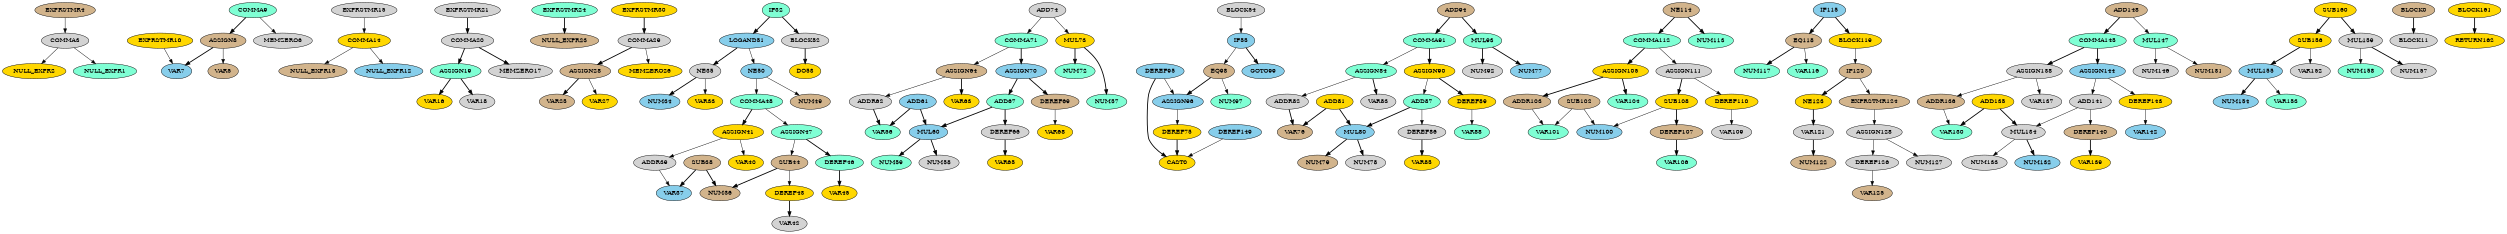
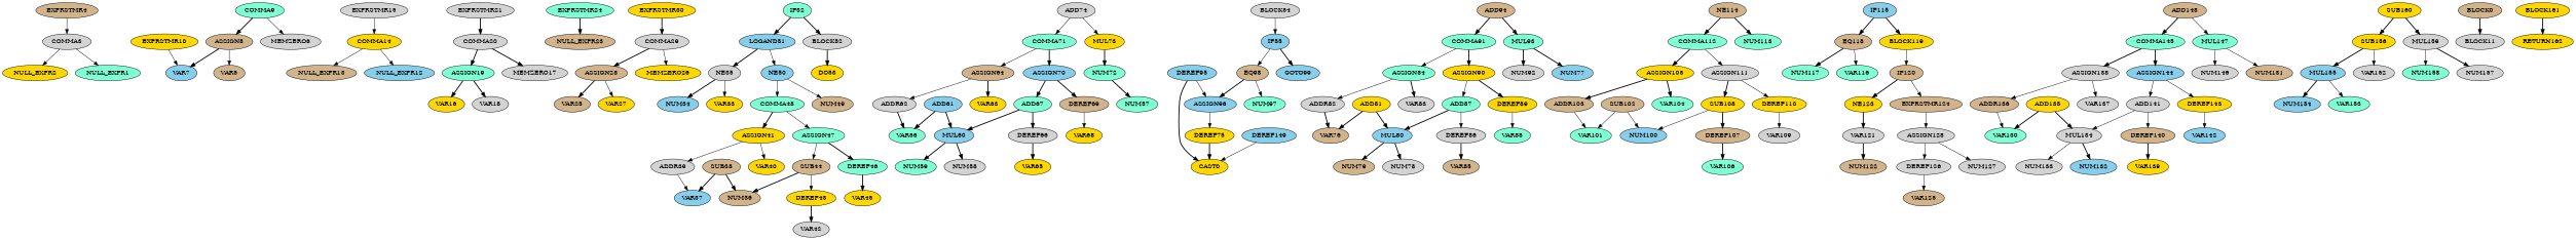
  digraph {
    node [fillcolor=lightgrey style=filled]
    edge [style=bold]
    NULL_EXPR2 [fillcolor=gold]
    COMMA3
    NULL_EXPR1 [fillcolor=aquamarine]
    EXPRSTMR4 [fillcolor=tan]
    ASSIGN8 [fillcolor=tan]
    VAR5 [fillcolor=tan]
    VAR7 [fillcolor=skyblue]
    COMMA9 [fillcolor=aquamarine]
    MEMZERO6
    EXPRSTMR10 [fillcolor=gold]
    COMMA14 [fillcolor=gold]
    NULL_EXPR13 [fillcolor=tan]
    NULL_EXPR12 [fillcolor=skyblue]
    EXPRSTMR15
    ASSIGN19 [fillcolor=aquamarine]
    VAR16 [fillcolor=gold]
    VAR18
    COMMA20
    MEMZERO17
    EXPRSTMR21
    EXPRSTMR24 [fillcolor=aquamarine]
    NULL_EXPR23 [fillcolor=tan]
    ASSIGN28 [fillcolor=tan]
    VAR25 [fillcolor=tan]
    VAR27 [fillcolor=gold]
    COMMA29
    MEMZERO26 [fillcolor=gold]
    EXPRSTMR30 [fillcolor=gold]
    NUM34 [fillcolor=skyblue]
    NE35
    VAR33 [fillcolor=gold]
    SUB38 [fillcolor=tan]
    NUM36 [fillcolor=tan]
    VAR37 [fillcolor=skyblue]
    ADDR39
    ASSIGN41 [fillcolor=gold]
    VAR40 [fillcolor=gold]
    DEREF43 [fillcolor=gold]
    VAR42
    SUB44 [fillcolor=tan]
    DEREF46 [fillcolor=aquamarine]
    VAR45 [fillcolor=gold]
    ASSIGN47 [fillcolor=aquamarine]
    COMMA48 [fillcolor=aquamarine]
    NE50 [fillcolor=skyblue]
    NUM49 [fillcolor=tan]
    LOGAND51 [fillcolor=skyblue]
    IF32 [fillcolor=aquamarine]
    BLOCK52
    DO53 [fillcolor=gold]
    MUL60 [fillcolor=skyblue]
    NUM59 [fillcolor=aquamarine]
    NUM58
    ADD61 [fillcolor=skyblue]
    VAR56 [fillcolor=aquamarine]
    ADDR62
    ASSIGN64 [fillcolor=tan]
    VAR63 [fillcolor=gold]
    VAR65 [fillcolor=gold]
    DEREF66
    ADD67 [fillcolor=aquamarine]
    DEREF69 [fillcolor=tan]
    VAR68 [fillcolor=gold]
    ASSIGN70 [fillcolor=skyblue]
    COMMA71 [fillcolor=aquamarine]
    MUL73 [fillcolor=gold]
    NUM72 [fillcolor=aquamarine]
    NUM57 [fillcolor=aquamarine]
    ADD74
    DEREF75 [fillcolor=gold]
    CAST0 [fillcolor=gold]
    MUL80 [fillcolor=skyblue]
    NUM79 [fillcolor=tan]
    NUM78
    ADD81 [fillcolor=gold]
    VAR76 [fillcolor=tan]
    ADDR82
    ASSIGN84 [fillcolor=aquamarine]
    VAR83
-   VAR85 [fillcolor=gold]
+   VAR85 [fillcolor=tan]
    DEREF86
    ADD87 [fillcolor=aquamarine]
    DEREF89 [fillcolor=gold]
    VAR88 [fillcolor=aquamarine]
    ASSIGN90 [fillcolor=gold]
    COMMA91 [fillcolor=aquamarine]
    MUL93 [fillcolor=aquamarine]
    NUM92
    NUM77 [fillcolor=skyblue]
    ADD94 [fillcolor=tan]
    DEREF95 [fillcolor=skyblue]
    ASSIGN96 [fillcolor=skyblue]
    EQ98 [fillcolor=tan]
    NUM97 [fillcolor=aquamarine]
    IF55 [fillcolor=skyblue]
    GOTO99 [fillcolor=skyblue]
    BLOCK54
    SUB102 [fillcolor=tan]
    NUM100 [fillcolor=skyblue]
    VAR101 [fillcolor=aquamarine]
    ADDR103 [fillcolor=tan]
    ASSIGN105 [fillcolor=gold]
    VAR104 [fillcolor=aquamarine]
    DEREF107 [fillcolor=tan]
    VAR106 [fillcolor=aquamarine]
    SUB108 [fillcolor=gold]
    DEREF110 [fillcolor=gold]
    VAR109
    ASSIGN111
    COMMA112 [fillcolor=aquamarine]
    NE114 [fillcolor=tan]
    NUM113 [fillcolor=aquamarine]
    EQ118 [fillcolor=tan]
    NUM117 [fillcolor=aquamarine]
    VAR116 [fillcolor=aquamarine]
    IF115 [fillcolor=skyblue]
    BLOCK119 [fillcolor=gold]
    IF120 [fillcolor=tan]
    NE123 [fillcolor=gold]
    VAR121
    NUM122 [fillcolor=tan]
    EXPRSTMR124 [fillcolor=tan]
    ASSIGN128
    VAR125 [fillcolor=tan]
    DEREF126
    NUM127
    MUL134
    NUM133
    NUM132 [fillcolor=skyblue]
    ADD135 [fillcolor=gold]
    VAR130 [fillcolor=aquamarine]
    ADDR136 [fillcolor=tan]
    ASSIGN138
    VAR137
    DEREF140 [fillcolor=tan]
    VAR139 [fillcolor=gold]
    ADD141
    DEREF143 [fillcolor=gold]
    VAR142 [fillcolor=skyblue]
    ASSIGN144 [fillcolor=skyblue]
    COMMA145 [fillcolor=aquamarine]
    MUL147 [fillcolor=aquamarine]
    NUM146
    NUM131 [fillcolor=tan]
    ADD148 [fillcolor=tan]
    DEREF149 [fillcolor=skyblue]
    MUL155 [fillcolor=skyblue]
    NUM154 [fillcolor=skyblue]
    VAR153 [fillcolor=aquamarine]
    SUB156 [fillcolor=gold]
    VAR152
    NUM158 [fillcolor=aquamarine]
    MUL159
    NUM157
    SUB160 [fillcolor=gold]
    BLOCK0 [fillcolor=tan]
    BLOCK11
    BLOCK161 [fillcolor=gold]
    RETURN162 [fillcolor=gold]
    COMMA3 -> NULL_EXPR2 [style=solid]
    COMMA3 -> NULL_EXPR1 [style=solid]
    EXPRSTMR4 -> COMMA3 [style=solid]
    ASSIGN8 -> VAR5 [style=solid]
    ASSIGN8 -> VAR7
    COMMA9 -> ASSIGN8
    COMMA9 -> MEMZERO6 [style=solid]
    EXPRSTMR10 -> VAR7 [style=solid]
    COMMA14 -> NULL_EXPR13 [style=solid]
    COMMA14 -> NULL_EXPR12 [style=solid]
    EXPRSTMR15 -> COMMA14 [style=solid]
    ASSIGN19 -> VAR16
    ASSIGN19 -> VAR18
    COMMA20 -> ASSIGN19
    COMMA20 -> MEMZERO17
    EXPRSTMR21 -> COMMA20
    EXPRSTMR24 -> NULL_EXPR23
    ASSIGN28 -> VAR25
    ASSIGN28 -> VAR27 [style=solid]
    COMMA29 -> ASSIGN28
    COMMA29 -> MEMZERO26 [style=solid]
    EXPRSTMR30 -> COMMA29
    NE35 -> NUM34
    NE35 -> VAR33 [style=solid]
    SUB38 -> NUM36
    SUB38 -> VAR37
    ADDR39 -> VAR37 [style=solid]
    ASSIGN41 -> ADDR39 [style=solid]
    ASSIGN41 -> VAR40 [style=solid]
    DEREF43 -> VAR42
    SUB44 -> NUM36
    SUB44 -> DEREF43 [style=solid]
    DEREF46 -> VAR45
    ASSIGN47 -> SUB44 [style=solid]
    ASSIGN47 -> DEREF46
    COMMA48 -> ASSIGN41
    COMMA48 -> ASSIGN47 [style=solid]
    NE50 -> COMMA48 [style=solid]
    NE50 -> NUM49 [style=solid]
    LOGAND51 -> NE35
    LOGAND51 -> NE50 [style=solid]
    IF32 -> LOGAND51
    IF32 -> BLOCK52
    BLOCK52 -> DO53
    MUL60 -> NUM59
    MUL60 -> NUM58
    ADD61 -> MUL60
    ADD61 -> VAR56
    ADDR62 -> VAR56
    ASSIGN64 -> ADDR62 [style=solid]
    ASSIGN64 -> VAR63
    DEREF66 -> VAR65
    ADD67 -> MUL60
    ADD67 -> DEREF66
    DEREF69 -> VAR68 [style=solid]
    ASSIGN70 -> ADD67
    ASSIGN70 -> DEREF69
    COMMA71 -> ASSIGN64 [style=solid]
    COMMA71 -> ASSIGN70
    MUL73 -> NUM72
-   MUL73 -> NUM57
+   NUM72 -> NUM57
    ADD74 -> COMMA71 [style=solid]
    ADD74 -> MUL73 [style=solid]
    DEREF75 -> CAST0
    MUL80 -> NUM79
    MUL80 -> NUM78
    ADD81 -> MUL80
    ADD81 -> VAR76
    ADDR82 -> VAR76
    ASSIGN84 -> ADDR82 [style=solid]
    ASSIGN84 -> VAR83
    DEREF86 -> VAR85
    ADD87 -> MUL80
    ADD87 -> DEREF86 [style=solid]
    DEREF89 -> VAR88 [style=solid]
    ASSIGN90 -> ADD87 [style=solid]
    ASSIGN90 -> DEREF89
    COMMA91 -> ASSIGN84 [style=solid]
    COMMA91 -> ASSIGN90
    MUL93 -> NUM92
    MUL93 -> NUM77
    ADD94 -> COMMA91
    ADD94 -> MUL93
    DEREF95 -> CAST0
    DEREF95 -> ASSIGN96 [style=solid]
    ASSIGN96 -> DEREF75 [style=solid]
    EQ98 -> ASSIGN96
    EQ98 -> NUM97 [style=solid]
    IF55 -> EQ98 [style=solid]
    IF55 -> GOTO99
    BLOCK54 -> IF55 [style=solid]
    SUB102 -> NUM100 [style=solid]
    SUB102 -> VAR101 [style=solid]
    ADDR103 -> VAR101 [style=solid]
    ASSIGN105 -> ADDR103
    ASSIGN105 -> VAR104
    DEREF107 -> VAR106
    SUB108 -> NUM100 [style=solid]
    SUB108 -> DEREF107
    DEREF110 -> VAR109 [style=solid]
    ASSIGN111 -> SUB108
    ASSIGN111 -> DEREF110 [style=solid]
    COMMA112 -> ASSIGN105
    COMMA112 -> ASSIGN111 [style=solid]
    NE114 -> COMMA112
    NE114 -> NUM113
    EQ118 -> NUM117
    EQ118 -> VAR116 [style=solid]
    IF115 -> EQ118
    IF115 -> BLOCK119
    BLOCK119 -> IF120 [style=solid]
    IF120 -> NE123
    IF120 -> EXPRSTMR124 [style=solid]
    NE123 -> VAR121
    VAR121 -> NUM122
    EXPRSTMR124 -> ASSIGN128 [style=solid]
    ASSIGN128 -> DEREF126 [style=solid]
    ASSIGN128 -> NUM127 [style=solid]
    DEREF126 -> VAR125 [style=solid]
    MUL134 -> NUM133 [style=solid]
    MUL134 -> NUM132
    ADD135 -> MUL134
    ADD135 -> VAR130
    ADDR136 -> VAR130 [style=solid]
    ASSIGN138 -> ADDR136 [style=solid]
    ASSIGN138 -> VAR137 [style=solid]
    DEREF140 -> VAR139
    ADD141 -> MUL134 [style=solid]
    ADD141 -> DEREF140 [style=solid]
    DEREF143 -> VAR142 [style=solid]
    ASSIGN144 -> ADD141 [style=solid]
    ASSIGN144 -> DEREF143 [style=solid]
    COMMA145 -> ASSIGN138
    COMMA145 -> ASSIGN144
    MUL147 -> NUM146 [style=solid]
    MUL147 -> NUM131 [style=solid]
    ADD148 -> COMMA145
    ADD148 -> MUL147 [style=solid]
    DEREF149 -> CAST0 [style=solid]
    MUL155 -> NUM154
    MUL155 -> VAR153 [style=solid]
    SUB156 -> MUL155
    SUB156 -> VAR152 [style=solid]
    MUL159 -> NUM158 [style=solid]
    MUL159 -> NUM157
    SUB160 -> SUB156
    SUB160 -> MUL159
    BLOCK0 -> BLOCK11
    BLOCK161 -> RETURN162
  }
